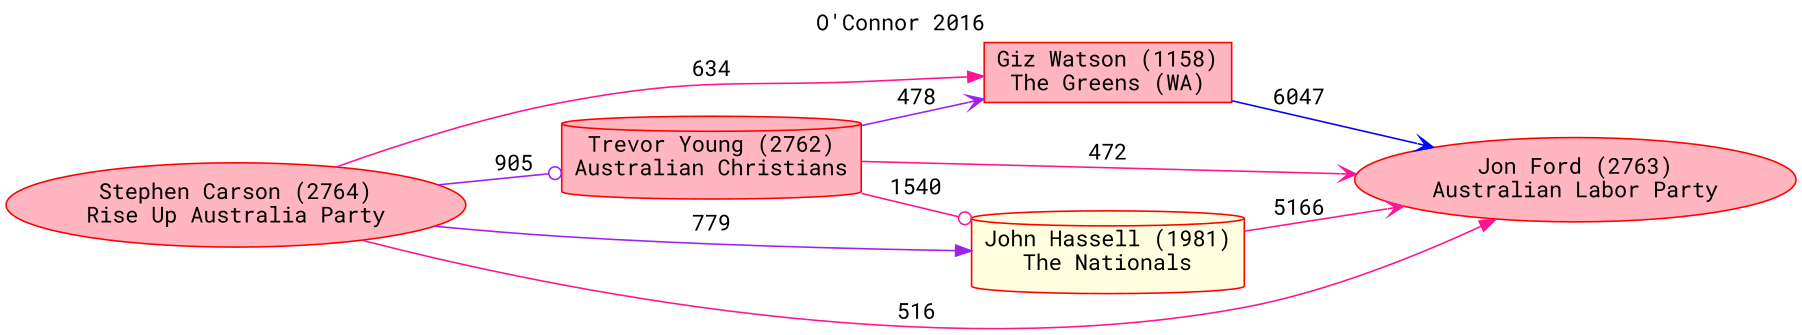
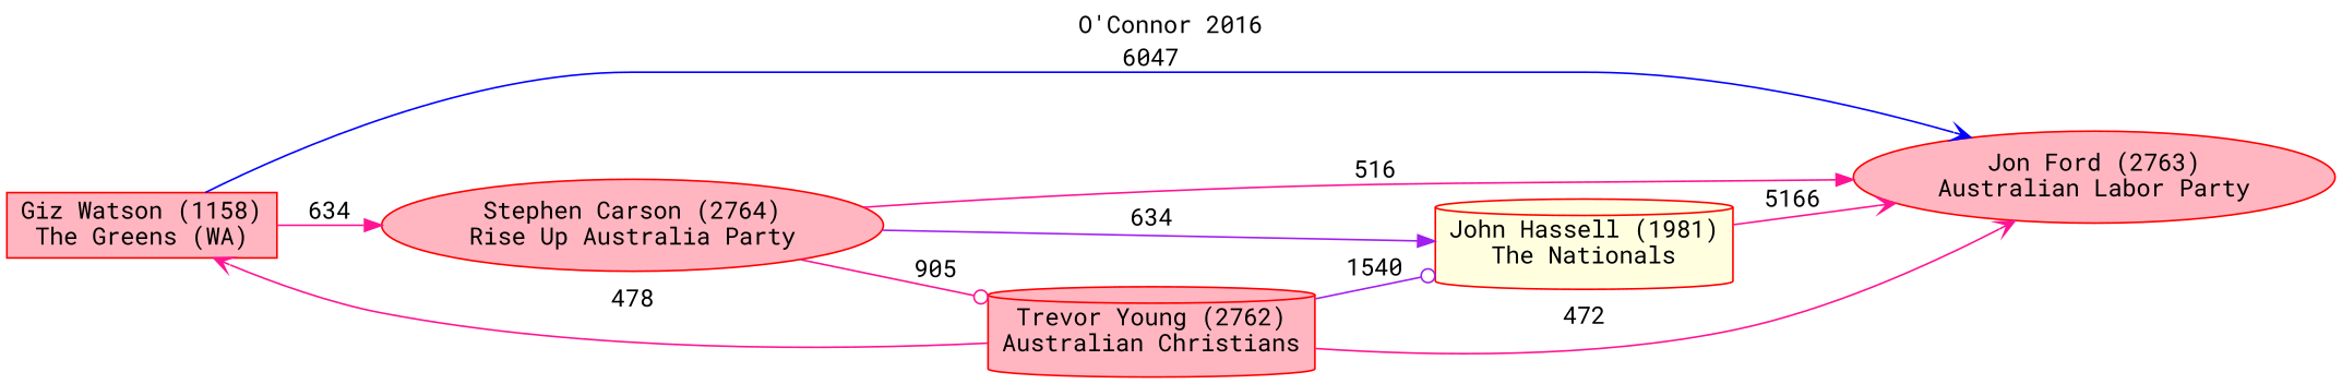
  digraph {
    fontname="Roboto Mono"
    label="O'Connor 2016"
    labelloc=t
    mclimit=10
    rankdir=LR
    node [color=red fillcolor=lightpink fontname="Roboto Mono" shape=ellipse style=filled]
    edge [arrowhead=vee color=deeppink fontname="Roboto Mono"]
    n1 [label="Giz Watson (1158)\nThe Greens (WA)" shape=box]
    n2 [label="Jon Ford (2763)\nAustralian Labor Party"]
    n3 [fillcolor=lightyellow label="John Hassell (1981)\nThe Nationals" shape=cylinder]
    n4 [label="Trevor Young (2762)\nAustralian Christians" shape=cylinder]
    n5 [label="Stephen Carson (2764)\nRise Up Australia Party"]
    n1 -> n2 [color=blue label=6047]
    n3 -> n2 [label=5166]
-   n4 -> n1 [color=purple label=478]
+   n4 -> n1 [label=478]
    n4 -> n2 [label=472]
-   n4 -> n3 [arrowhead=odot label=1540]
-   n5 -> n1 [arrowhead=normal label=634]
+   n4 -> n3 [arrowhead=odot color=purple label=1540]
+   n1 -> n5 [arrowhead=normal label=634]
    n5 -> n2 [arrowhead=normal label=516]
-   n5 -> n3 [arrowhead=normal color=purple label=779]
-   n5 -> n4 [arrowhead=odot color=purple label=905]
+   n5 -> n3 [arrowhead=normal color=purple label=634]
+   n5 -> n4 [arrowhead=odot label=905]
  }
